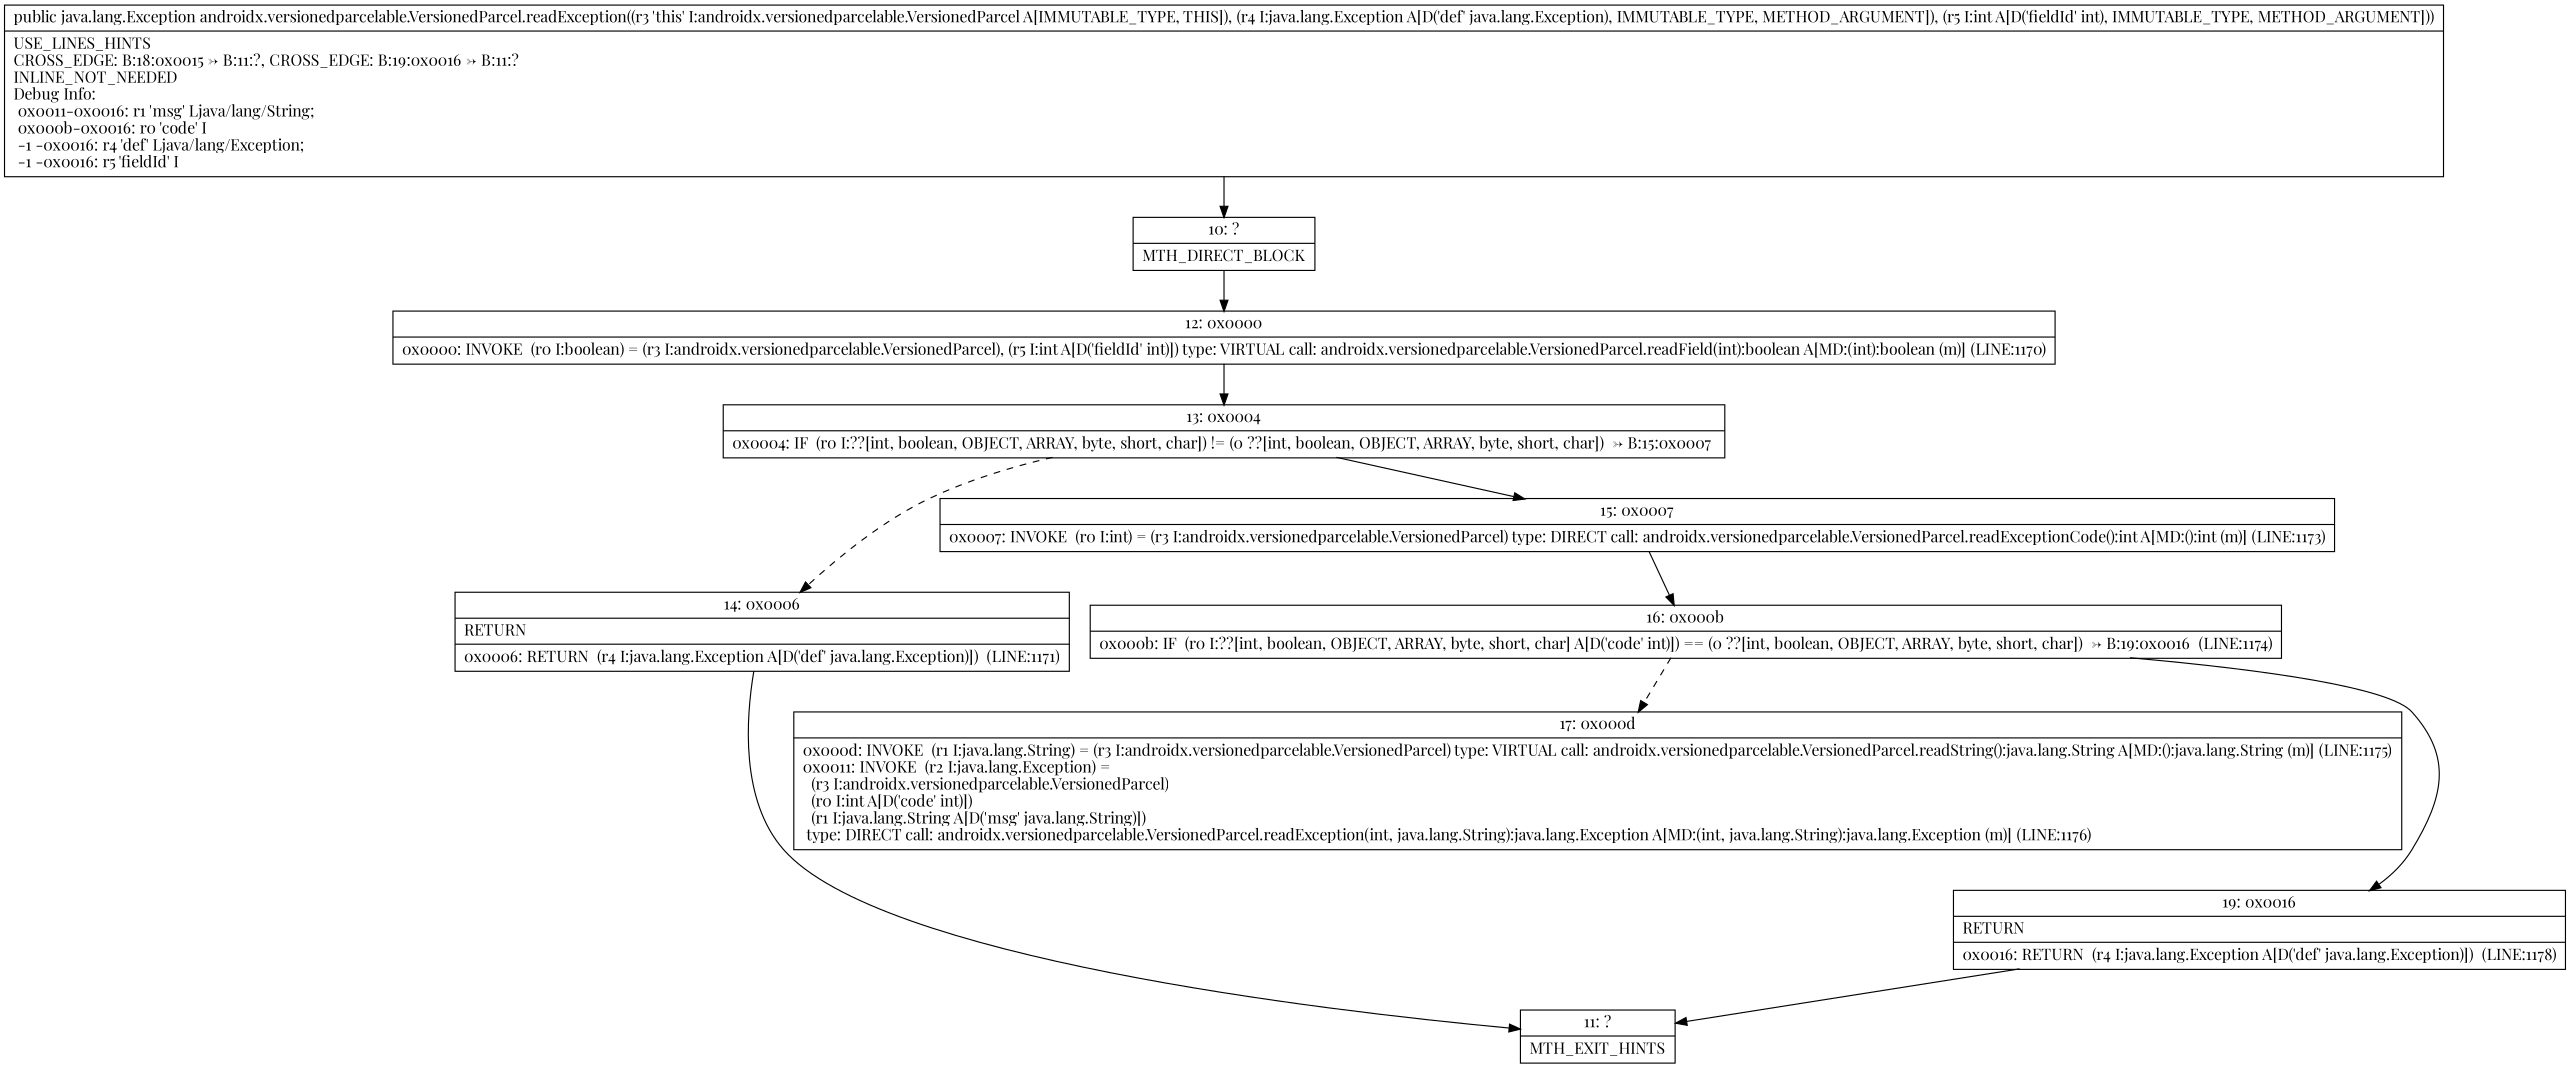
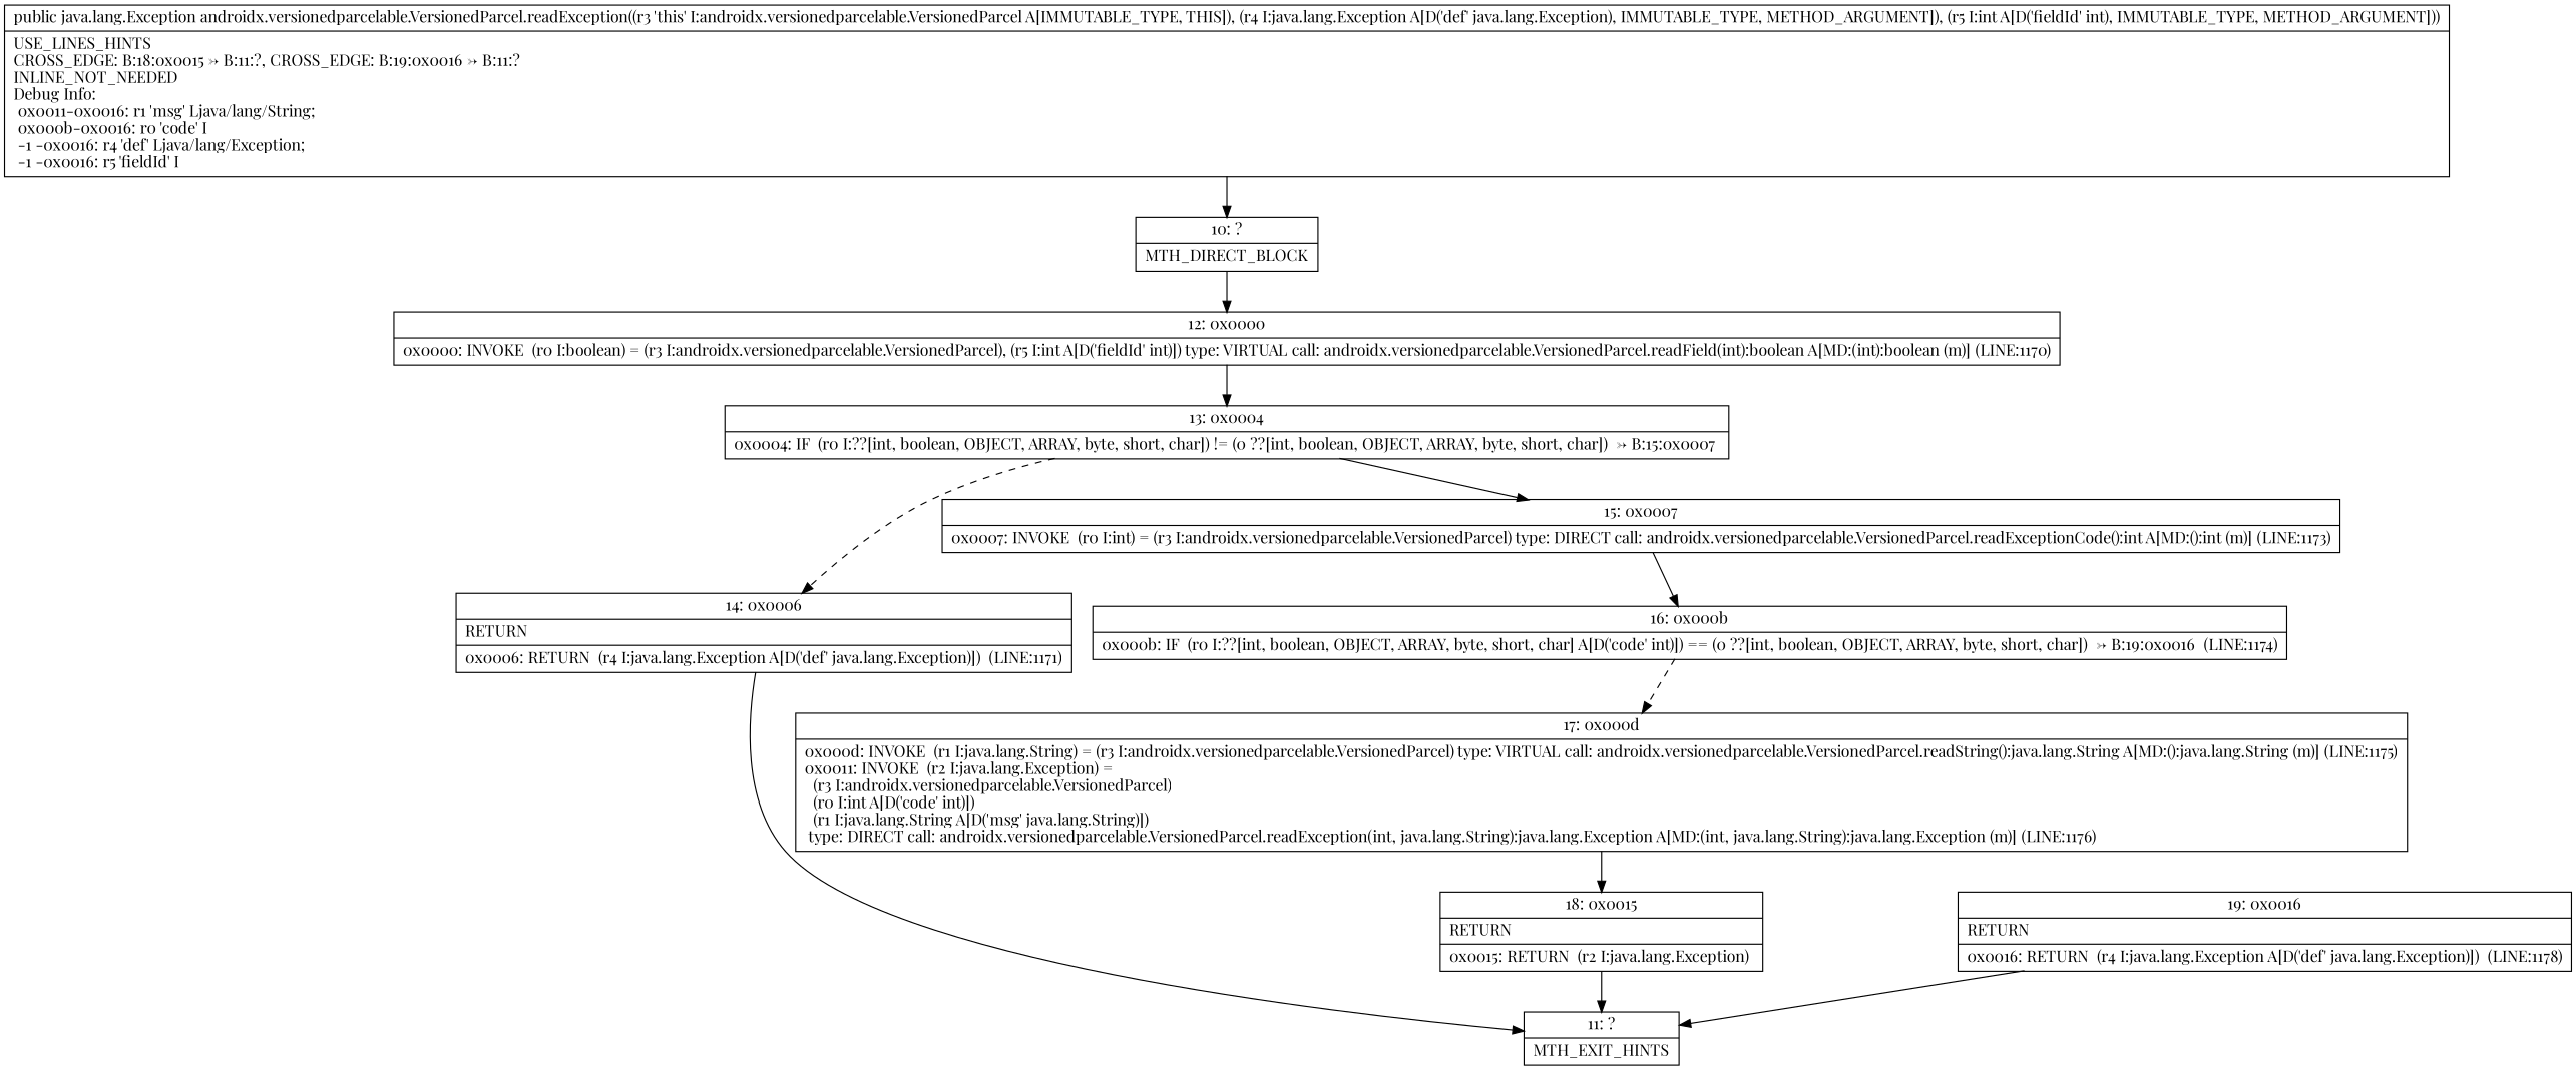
  digraph {
    fontname="Playfair Display"
    node [fontname="Playfair Display" shape=record]
    edge [fontname="Playfair Display"]
    n1 [label="{10\:\ ?|MTH_DIRECT_BLOCK\l}"]
    n2 [label="{12\:\ 0x0000|0x0000: INVOKE  (r0 I:boolean) = (r3 I:androidx.versionedparcelable.VersionedParcel), (r5 I:int A[D('fieldId' int)]) type: VIRTUAL call: androidx.versionedparcelable.VersionedParcel.readField(int):boolean A[MD:(int):boolean (m)] (LINE:1170)\l}"]
    n3 [label="{13\:\ 0x0004|0x0004: IF  (r0 I:??[int, boolean, OBJECT, ARRAY, byte, short, char]) != (0 ??[int, boolean, OBJECT, ARRAY, byte, short, char])  \-\> B:15:0x0007 \l}"]
    n4 [label="{14\:\ 0x0006|RETURN\l|0x0006: RETURN  (r4 I:java.lang.Exception A[D('def' java.lang.Exception)])  (LINE:1171)\l}"]
    n5 [label="{15\:\ 0x0007|0x0007: INVOKE  (r0 I:int) = (r3 I:androidx.versionedparcelable.VersionedParcel) type: DIRECT call: androidx.versionedparcelable.VersionedParcel.readExceptionCode():int A[MD:():int (m)] (LINE:1173)\l}"]
    n6 [label="{11\:\ ?|MTH_EXIT_HINTS\l}"]
    n7 [label="{16\:\ 0x000b|0x000b: IF  (r0 I:??[int, boolean, OBJECT, ARRAY, byte, short, char] A[D('code' int)]) == (0 ??[int, boolean, OBJECT, ARRAY, byte, short, char])  \-\> B:19:0x0016  (LINE:1174)\l}"]
    n8 [label="{17\:\ 0x000d|0x000d: INVOKE  (r1 I:java.lang.String) = (r3 I:androidx.versionedparcelable.VersionedParcel) type: VIRTUAL call: androidx.versionedparcelable.VersionedParcel.readString():java.lang.String A[MD:():java.lang.String (m)] (LINE:1175)\l0x0011: INVOKE  (r2 I:java.lang.Exception) = \l  (r3 I:androidx.versionedparcelable.VersionedParcel)\l  (r0 I:int A[D('code' int)])\l  (r1 I:java.lang.String A[D('msg' java.lang.String)])\l type: DIRECT call: androidx.versionedparcelable.VersionedParcel.readException(int, java.lang.String):java.lang.Exception A[MD:(int, java.lang.String):java.lang.Exception (m)] (LINE:1176)\l}"]
    n9 [label="{19\:\ 0x0016|RETURN\l|0x0016: RETURN  (r4 I:java.lang.Exception A[D('def' java.lang.Exception)])  (LINE:1178)\l}"]
+   n10 [label="{18\:\ 0x0015|RETURN\l|0x0015: RETURN  (r2 I:java.lang.Exception) \l}"]
    n11 [label="{public java.lang.Exception androidx.versionedparcelable.VersionedParcel.readException((r3 'this' I:androidx.versionedparcelable.VersionedParcel A[IMMUTABLE_TYPE, THIS]), (r4 I:java.lang.Exception A[D('def' java.lang.Exception), IMMUTABLE_TYPE, METHOD_ARGUMENT]), (r5 I:int A[D('fieldId' int), IMMUTABLE_TYPE, METHOD_ARGUMENT]))  | USE_LINES_HINTS\lCROSS_EDGE: B:18:0x0015 \-\> B:11:?, CROSS_EDGE: B:19:0x0016 \-\> B:11:?\lINLINE_NOT_NEEDED\lDebug Info:\l  0x0011\-0x0016: r1 'msg' Ljava\/lang\/String;\l  0x000b\-0x0016: r0 'code' I\l  \-1 \-0x0016: r4 'def' Ljava\/lang\/Exception;\l  \-1 \-0x0016: r5 'fieldId' I\l}"]
    n1 -> n2
    n2 -> n3
    n3 -> n4 [style=dashed]
    n3 -> n5
    n4 -> n6
    n5 -> n7
    n7 -> n8 [style=dashed]
-   n7 -> n9
+   n8 -> n10
    n9 -> n6
+   n10 -> n6
    n11 -> n1
  }
